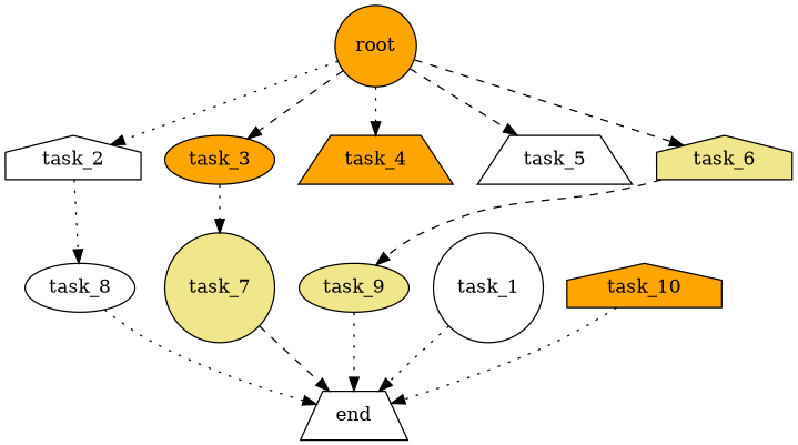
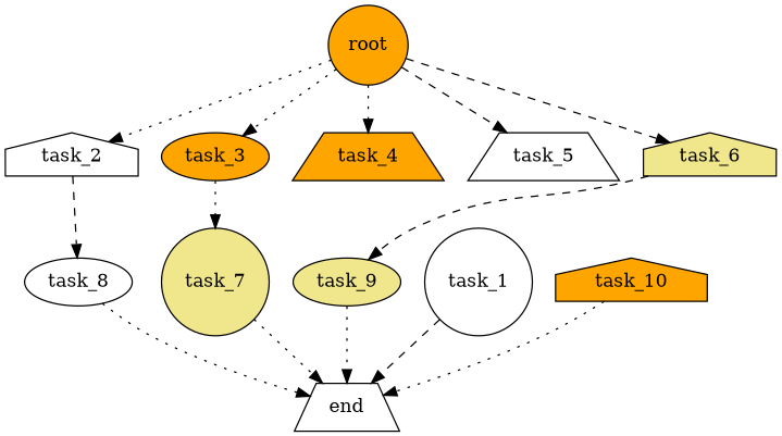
  digraph {
    node [fillcolor=white shape=circle style=filled]
    edge [style=dotted]
    root [fillcolor=orange]
    task_2 [shape=house]
    task_3 [fillcolor=orange shape=ellipse]
    task_4 [fillcolor=orange shape=trapezium]
    task_5 [shape=trapezium]
    task_6 [fillcolor=khaki shape=house]
    end [shape=trapezium]
    task_1
    task_8 [shape=ellipse]
    task_7 [fillcolor=khaki]
    task_9 [fillcolor=khaki shape=ellipse]
    task_10 [fillcolor=orange shape=house]
    root -> task_2
-   root -> task_3 [style=dashed]
+   root -> task_3
    root -> task_4
    root -> task_5 [style=dashed]
    root -> task_6 [style=dashed]
-   task_2 -> task_8
+   task_2 -> task_8 [style=dashed]
    task_3 -> task_7
    task_6 -> task_9 [style=dashed]
-   task_1 -> end
+   task_1 -> end [style=dashed]
    task_8 -> end
-   task_7 -> end [style=dashed]
+   task_7 -> end
    task_9 -> end
    task_10 -> end
  }
